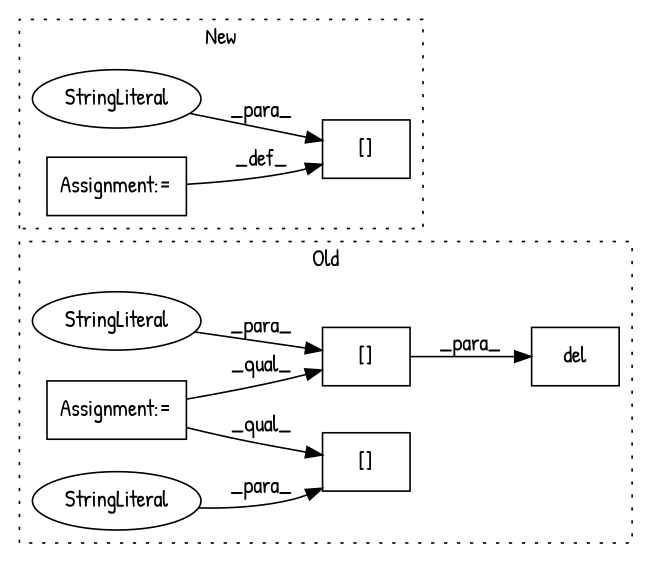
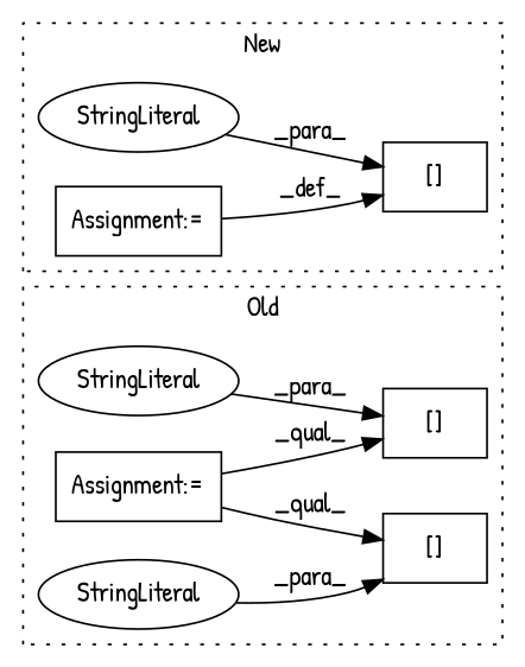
  digraph {
    rankdir=LR
    fontname="Patrick Hand"
    node [a=2 l=1 shape=box fontname="Patrick Hand"]
    edge [fontname="Patrick Hand"]
-   n1 [a=32 l="4,1" label=del s="343,362"]
    n2 [l="7,1" label="[]" s="347,361"]
    n3 [a=45 l=7 label=StringLiteral s=354 shape=ellipse]
    n4 [a=7 label="Assignment:=" s=328]
    n5 [l="6,1" label="[]" s="446,455"]
    n6 [a=45 l=3 label=StringLiteral s=452 shape=ellipse]
    n7 [l="6,1" label="[]" s="448,469"]
    n8 [a=45 l=15 label=StringLiteral s=454 shape=ellipse]
    n9 [a=7 label="Assignment:=" s=470]
    subgraph cluster_1 {
      label=Old
      style=dotted
-     n1
      n2
      n3
      n4
      n5
      n6
    }
    subgraph cluster_2 {
      label=New
      style=dotted
      n7
      n8
      n9
    }
-   n2 -> n1 [label=_para_]
    n3 -> n2 [label=_para_]
    n4 -> n2 [label=_qual_]
    n4 -> n5 [label=_qual_]
    n6 -> n5 [label=_para_]
    n8 -> n7 [label=_para_]
    n9 -> n7 [label=_def_]
  }
